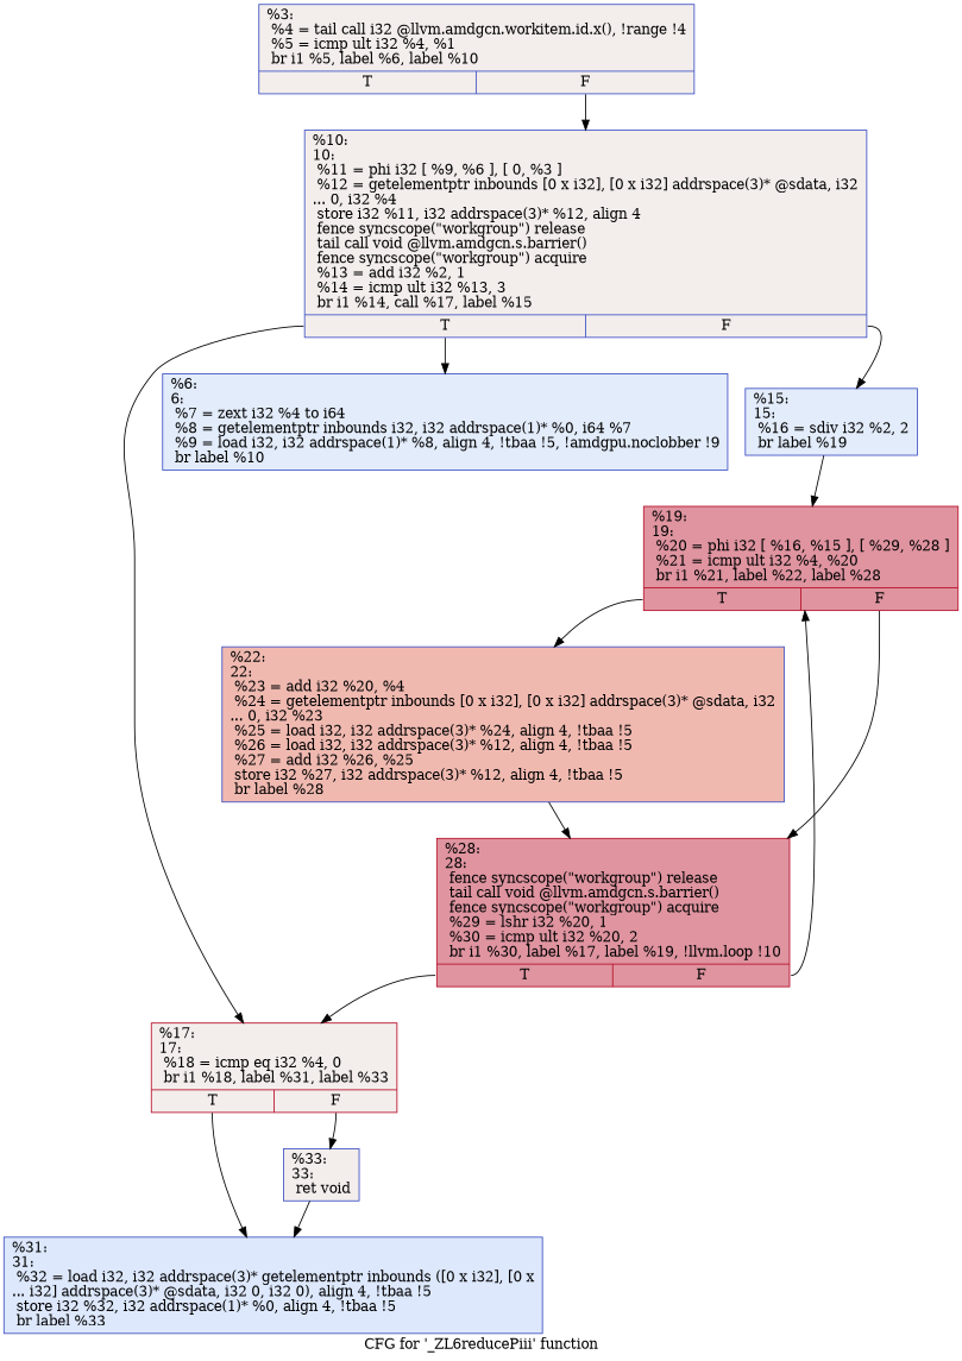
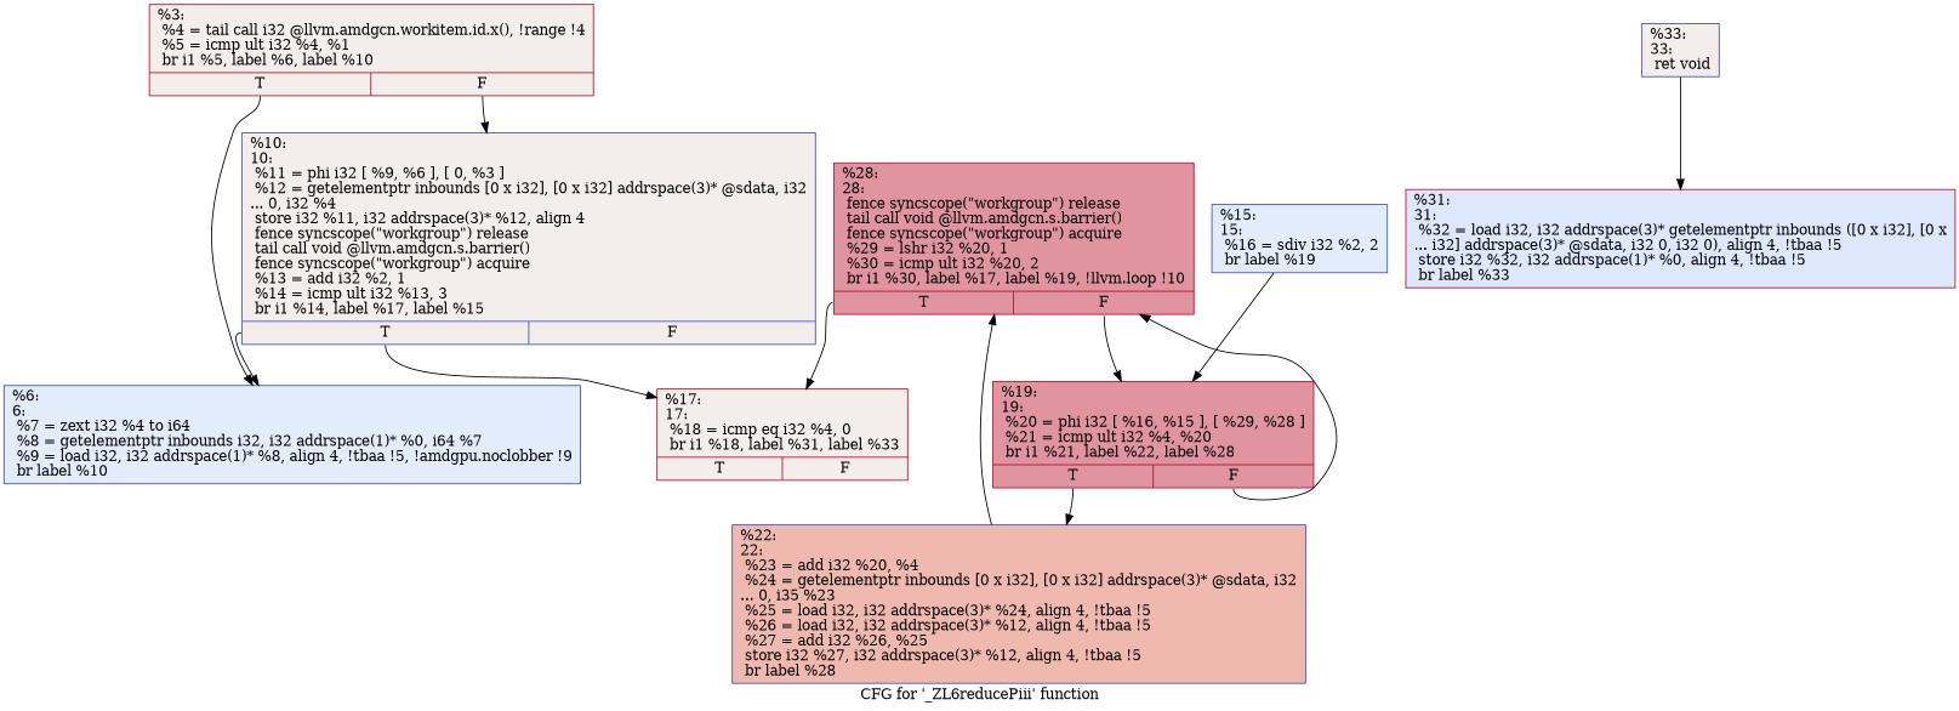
  digraph {
    label="CFG for '_ZL6reducePiii' function"
    node [color="#3d50c3ff" fillcolor="#e3d9d370" shape=record style=filled]
    edge [tailport=s0]
-   n1 [label="{%3:\l  %4 = tail call i32 @llvm.amdgcn.workitem.id.x(), !range !4\l  %5 = icmp ult i32 %4, %1\l  br i1 %5, label %6, label %10\l|{<s0>T|<s1>F}}"]
+   n1 [color="#b70d28ff" label="{%3:\l  %4 = tail call i32 @llvm.amdgcn.workitem.id.x(), !range !4\l  %5 = icmp ult i32 %4, %1\l  br i1 %5, label %6, label %10\l|{<s0>T|<s1>F}}"]
    n2 [fillcolor="#bfd3f670" label="{%6:\l6:                                                \l  %7 = zext i32 %4 to i64\l  %8 = getelementptr inbounds i32, i32 addrspace(1)* %0, i64 %7\l  %9 = load i32, i32 addrspace(1)* %8, align 4, !tbaa !5, !amdgpu.noclobber !9\l  br label %10\l}"]
-   n3 [label="{%10:\l10:                                               \l  %11 = phi i32 [ %9, %6 ], [ 0, %3 ]\l  %12 = getelementptr inbounds [0 x i32], [0 x i32] addrspace(3)* @sdata, i32\l... 0, i32 %4\l  store i32 %11, i32 addrspace(3)* %12, align 4\l  fence syncscope(\"workgroup\") release\l  tail call void @llvm.amdgcn.s.barrier()\l  fence syncscope(\"workgroup\") acquire\l  %13 = add i32 %2, 1\l  %14 = icmp ult i32 %13, 3\l  br i1 %14, call %17, label %15\l|{<s0>T|<s1>F}}"]
+   n3 [label="{%10:\l10:                                               \l  %11 = phi i32 [ %9, %6 ], [ 0, %3 ]\l  %12 = getelementptr inbounds [0 x i32], [0 x i32] addrspace(3)* @sdata, i32\l... 0, i32 %4\l  store i32 %11, i32 addrspace(3)* %12, align 4\l  fence syncscope(\"workgroup\") release\l  tail call void @llvm.amdgcn.s.barrier()\l  fence syncscope(\"workgroup\") acquire\l  %13 = add i32 %2, 1\l  %14 = icmp ult i32 %13, 3\l  br i1 %14, label %17, label %15\l|{<s0>T|<s1>F}}"]
    n4 [color="#b70d28ff" label="{%17:\l17:                                               \l  %18 = icmp eq i32 %4, 0\l  br i1 %18, label %31, label %33\l|{<s0>T|<s1>F}}"]
    n5 [fillcolor="#bfd3f670" label="{%15:\l15:                                               \l  %16 = sdiv i32 %2, 2\l  br label %19\l}"]
-   n6 [fillcolor="#b2ccfb70" label="{%31:\l31:                                               \l  %32 = load i32, i32 addrspace(3)* getelementptr inbounds ([0 x i32], [0 x\l... i32] addrspace(3)* @sdata, i32 0, i32 0), align 4, !tbaa !5\l  store i32 %32, i32 addrspace(1)* %0, align 4, !tbaa !5\l  br label %33\l}"]
+   n6 [color="#b70d28ff" fillcolor="#b2ccfb70" label="{%31:\l31:                                               \l  %32 = load i32, i32 addrspace(3)* getelementptr inbounds ([0 x i32], [0 x\l... i32] addrspace(3)* @sdata, i32 0, i32 0), align 4, !tbaa !5\l  store i32 %32, i32 addrspace(1)* %0, align 4, !tbaa !5\l  br label %33\l}"]
    n7 [label="{%33:\l33:                                               \l  ret void\l}"]
    n8 [color="#b70d28ff" fillcolor="#b70d2870" label="{%19:\l19:                                               \l  %20 = phi i32 [ %16, %15 ], [ %29, %28 ]\l  %21 = icmp ult i32 %4, %20\l  br i1 %21, label %22, label %28\l|{<s0>T|<s1>F}}"]
-   n9 [fillcolor="#de614d70" label="{%22:\l22:                                               \l  %23 = add i32 %20, %4\l  %24 = getelementptr inbounds [0 x i32], [0 x i32] addrspace(3)* @sdata, i32\l... 0, i32 %23\l  %25 = load i32, i32 addrspace(3)* %24, align 4, !tbaa !5\l  %26 = load i32, i32 addrspace(3)* %12, align 4, !tbaa !5\l  %27 = add i32 %26, %25\l  store i32 %27, i32 addrspace(3)* %12, align 4, !tbaa !5\l  br label %28\l}"]
+   n9 [fillcolor="#de614d70" label="{%22:\l22:                                               \l  %23 = add i32 %20, %4\l  %24 = getelementptr inbounds [0 x i32], [0 x i32] addrspace(3)* @sdata, i32\l... 0, i35 %23\l  %25 = load i32, i32 addrspace(3)* %24, align 4, !tbaa !5\l  %26 = load i32, i32 addrspace(3)* %12, align 4, !tbaa !5\l  %27 = add i32 %26, %25\l  store i32 %27, i32 addrspace(3)* %12, align 4, !tbaa !5\l  br label %28\l}"]
    n10 [color="#b70d28ff" fillcolor="#b70d2870" label="{%28:\l28:                                               \l  fence syncscope(\"workgroup\") release\l  tail call void @llvm.amdgcn.s.barrier()\l  fence syncscope(\"workgroup\") acquire\l  %29 = lshr i32 %20, 1\l  %30 = icmp ult i32 %20, 2\l  br i1 %30, label %17, label %19, !llvm.loop !10\l|{<s0>T|<s1>F}}"]
+   n1 -> n2
    n1 -> n3 [tailport=s1]
    n3 -> n2
    n3 -> n4
-   n3 -> n5 [tailport=s1]
-   n4 -> n6
-   n4 -> n7 [tailport=s1]
    n5 -> n8
    n7 -> n6
    n8 -> n9
    n8 -> n10 [tailport=s1]
    n9 -> n10
    n10 -> n4
    n10 -> n8 [tailport=s1]
  }
